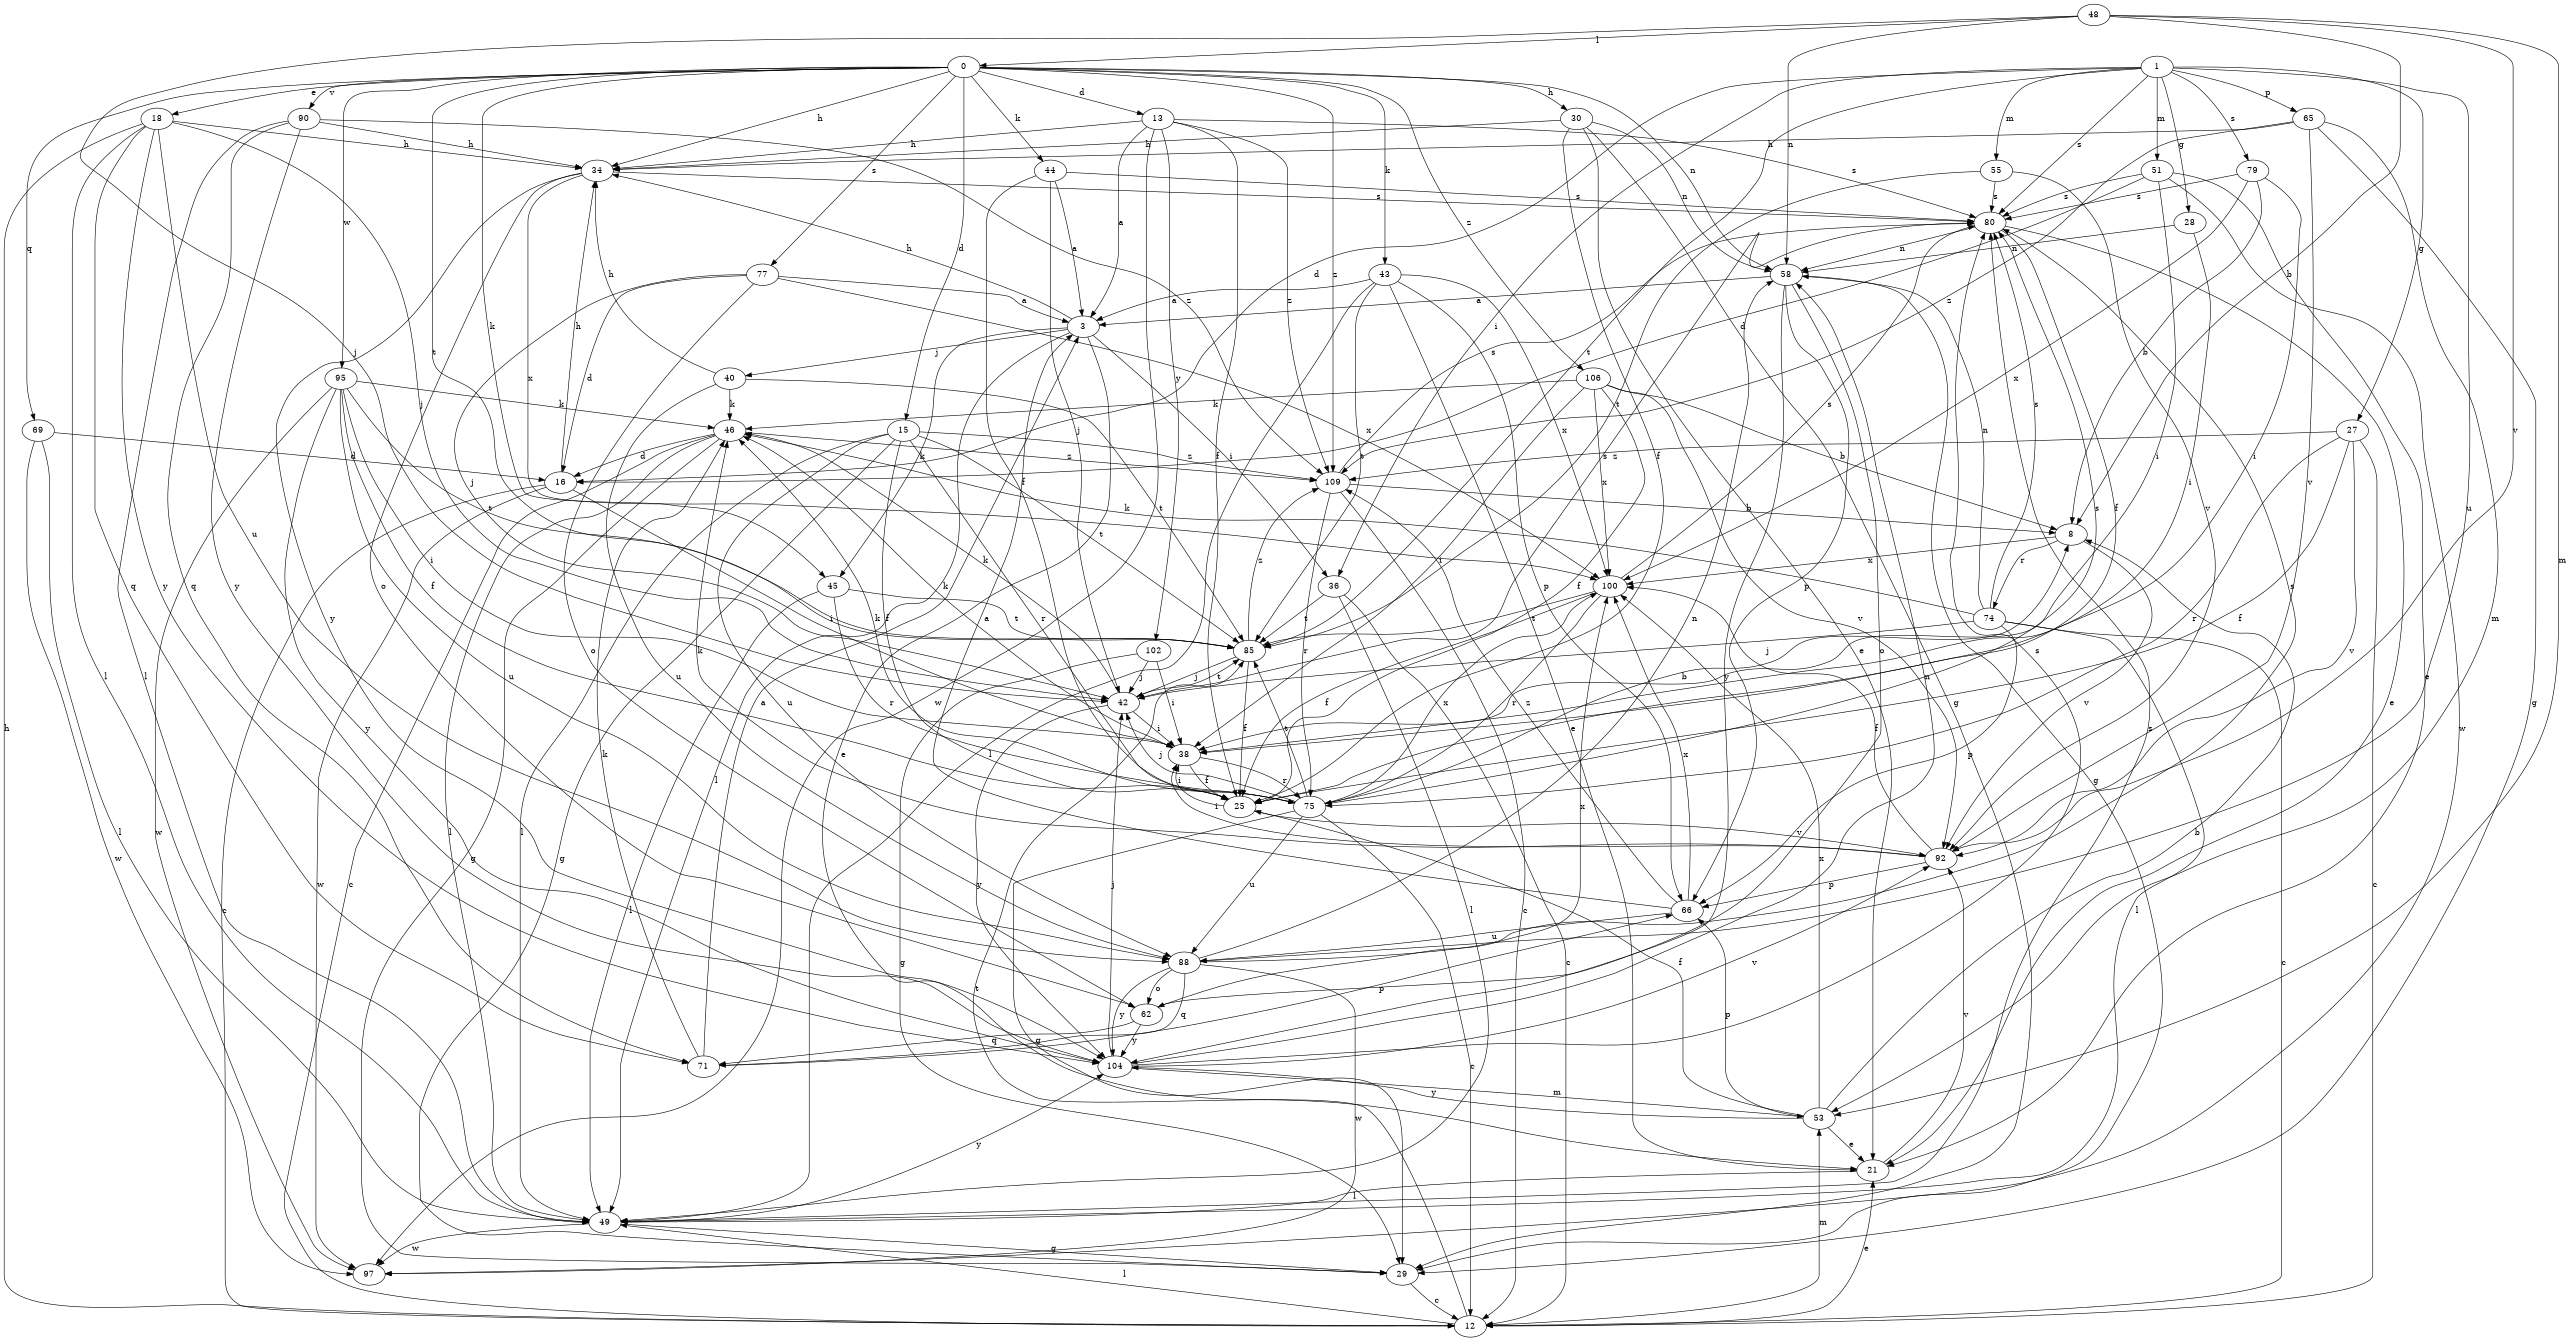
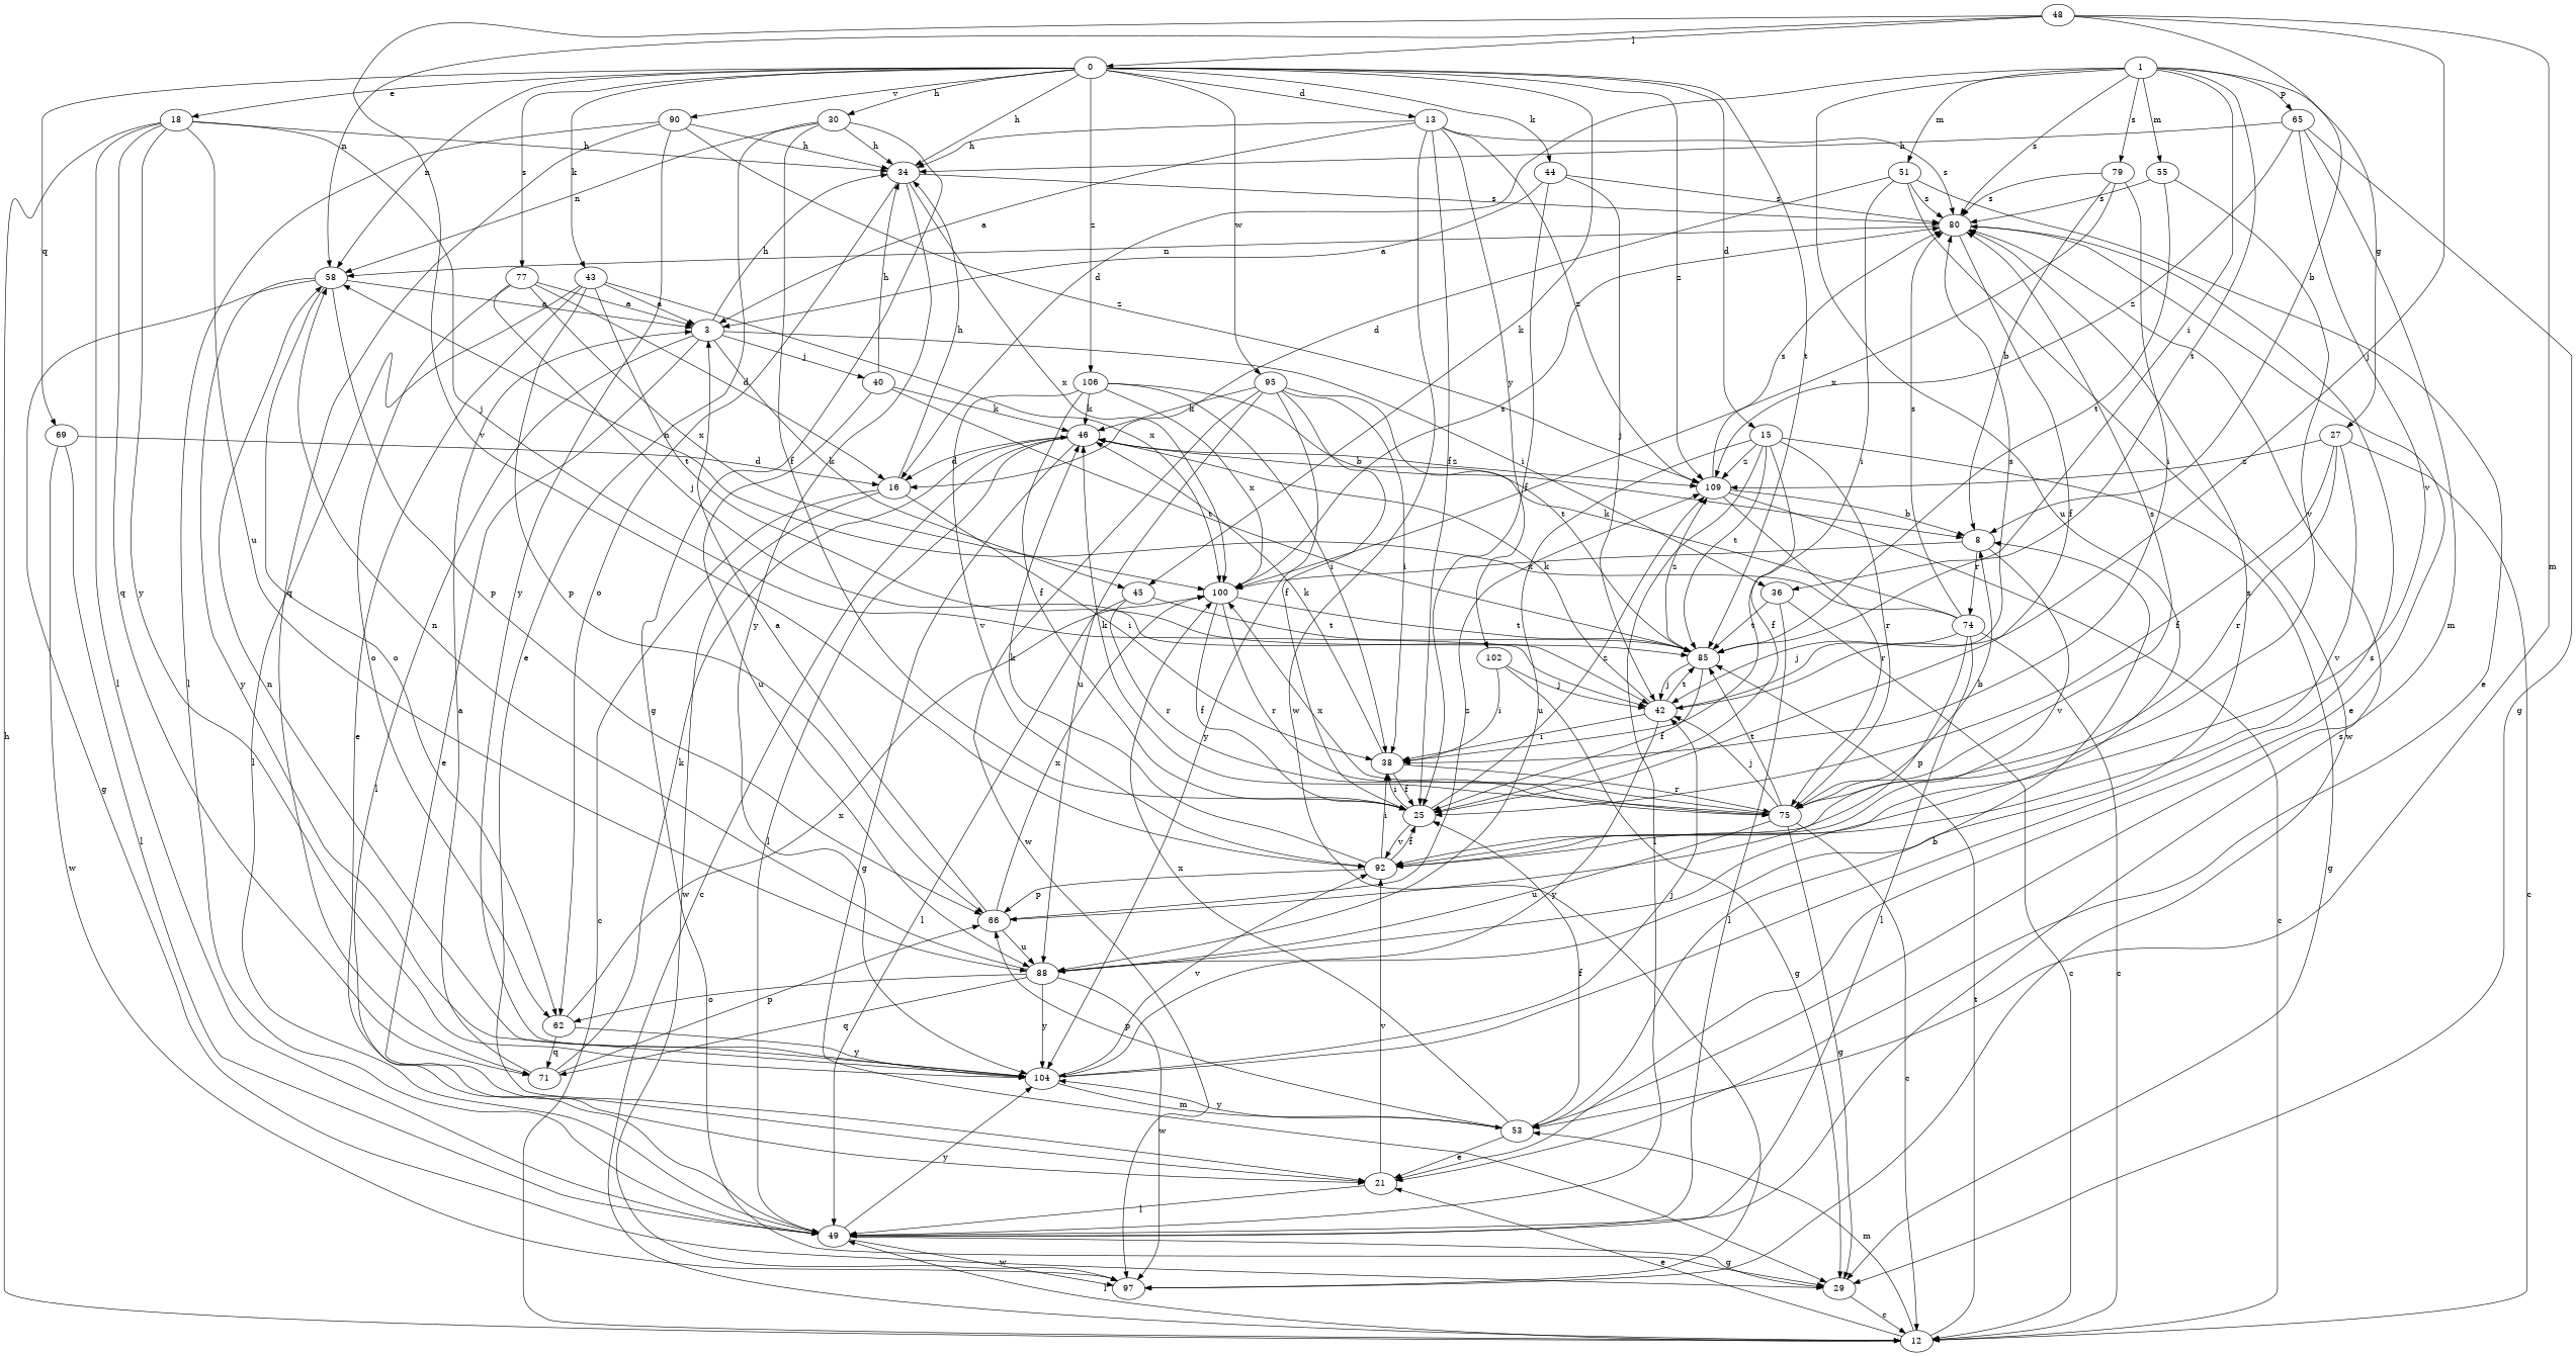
  strict digraph {
    0
    13
    15
    18
    30
    34
    43
    44
    45
    58
    69
    77
    85
    90
    95
    106
    109
    80
    3
    25
    97
    102
    88
    49
    29
    75
    12
    42
    71
    104
    21
    100
    62
    66
    48
    8
    92
    53
    16
    38
    46
    1
    27
-   28
    36
    n46 [label=55]
    51
    65
    79
    40
    74
    0 -> 13 [label=d]
    0 -> 15 [label=d]
    0 -> 18 [label=e]
    0 -> 30 [label=h]
    0 -> 34 [label=h]
    0 -> 43 [label=k]
    0 -> 44 [label=k]
    0 -> 45 [label=k]
    0 -> 58 [label=n]
    0 -> 69 [label=q]
    0 -> 77 [label=s]
    0 -> 85 [label=t]
    0 -> 90 [label=v]
    0 -> 95 [label=w]
    0 -> 106 [label=z]
    0 -> 109 [label=z]
    13 -> 34 [label=h]
    13 -> 109 [label=z]
    13 -> 80 [label=s]
    13 -> 3 [label=a]
    13 -> 25 [label=f]
    13 -> 97 [label=w]
    13 -> 102 [label=y]
    15 -> 85 [label=t]
    15 -> 109 [label=z]
    15 -> 25 [label=f]
    15 -> 88 [label=u]
    15 -> 49 [label=l]
    15 -> 29 [label=g]
    15 -> 75 [label=r]
    18 -> 34 [label=h]
    18 -> 88 [label=u]
    18 -> 49 [label=l]
    18 -> 12 [label=h]
    18 -> 42 [label=j]
    18 -> 71 [label=q]
    18 -> 104 [label=y]
    30 -> 34 [label=h]
    30 -> 58 [label=n]
    30 -> 25 [label=f]
    30 -> 29 [label=g]
    30 -> 21 [label=e]
    34 -> 80 [label=s]
    34 -> 104 [label=y]
    34 -> 100 [label=x]
    34 -> 62 [label=o]
    43 -> 85 [label=t]
    43 -> 3 [label=a]
    43 -> 49 [label=l]
    43 -> 21 [label=e]
    43 -> 100 [label=x]
    43 -> 66 [label=p]
    44 -> 80 [label=s]
    44 -> 3 [label=a]
    44 -> 25 [label=f]
    44 -> 42 [label=j]
    45 -> 85 [label=t]
    45 -> 49 [label=l]
    45 -> 75 [label=r]
    58 -> 3 [label=a]
    58 -> 29 [label=g]
    58 -> 104 [label=y]
    58 -> 62 [label=o]
    58 -> 66 [label=p]
    69 -> 97 [label=w]
    69 -> 49 [label=l]
    69 -> 16 [label=d]
    77 -> 3 [label=a]
    77 -> 42 [label=j]
    77 -> 100 [label=x]
    77 -> 62 [label=o]
    77 -> 16 [label=d]
    85 -> 109 [label=z]
    85 -> 25 [label=f]
    85 -> 42 [label=j]
    90 -> 34 [label=h]
    90 -> 109 [label=z]
    90 -> 49 [label=l]
    90 -> 71 [label=q]
    90 -> 104 [label=y]
    95 -> 85 [label=t]
    95 -> 25 [label=f]
    95 -> 97 [label=w]
    95 -> 88 [label=u]
    95 -> 104 [label=y]
    95 -> 38 [label=i]
    95 -> 46 [label=k]
    106 -> 25 [label=f]
    106 -> 100 [label=x]
    106 -> 8 [label=b]
    106 -> 92 [label=v]
    106 -> 38 [label=i]
    106 -> 46 [label=k]
    109 -> 80 [label=s]
    109 -> 75 [label=r]
    109 -> 12 [label=c]
    109 -> 8 [label=b]
    80 -> 58 [label=n]
    80 -> 25 [label=f]
    80 -> 21 [label=e]
    3 -> 34 [label=h]
    3 -> 45 [label=k]
    3 -> 49 [label=l]
    3 -> 21 [label=e]
    3 -> 36 [label=i]
    3 -> 40 [label=j]
+   25 -> 109 [label=z]
    25 -> 92 [label=v]
    25 -> 38 [label=i]
    102 -> 29 [label=g]
    102 -> 42 [label=j]
    102 -> 38 [label=i]
    88 -> 58 [label=n]
    88 -> 80 [label=s]
    88 -> 97 [label=w]
    88 -> 71 [label=q]
    88 -> 104 [label=y]
    88 -> 62 [label=o]
    49 -> 80 [label=s]
    49 -> 97 [label=w]
    49 -> 29 [label=g]
    49 -> 104 [label=y]
    29 -> 12 [label=c]
    75 -> 85 [label=t]
    75 -> 80 [label=s]
    75 -> 88 [label=u]
    75 -> 29 [label=g]
    75 -> 12 [label=c]
    75 -> 42 [label=j]
    75 -> 100 [label=x]
    75 -> 8 [label=b]
    75 -> 46 [label=k]
    12 -> 85 [label=t]
    12 -> 49 [label=l]
    12 -> 21 [label=e]
    12 -> 53 [label=m]
    42 -> 85 [label=t]
    42 -> 80 [label=s]
    42 -> 104 [label=y]
    42 -> 38 [label=i]
    42 -> 46 [label=k]
    71 -> 3 [label=a]
    71 -> 66 [label=p]
    71 -> 46 [label=k]
    104 -> 58 [label=n]
    104 -> 80 [label=s]
    104 -> 42 [label=j]
    104 -> 92 [label=v]
    104 -> 53 [label=m]
    21 -> 49 [label=l]
    21 -> 92 [label=v]
    100 -> 85 [label=t]
    100 -> 80 [label=s]
    100 -> 25 [label=f]
    100 -> 75 [label=r]
    62 -> 71 [label=q]
    62 -> 104 [label=y]
    62 -> 100 [label=x]
    66 -> 109 [label=z]
    66 -> 3 [label=a]
    66 -> 88 [label=u]
    66 -> 100 [label=x]
    48 -> 0 [label=l]
    48 -> 58 [label=n]
    48 -> 42 [label=j]
    48 -> 8 [label=b]
    48 -> 92 [label=v]
    48 -> 53 [label=m]
    8 -> 100 [label=x]
    8 -> 92 [label=v]
    8 -> 74 [label=r]
-   92 -> 100 [label=f]
+   92 -> 25 [label=f]
    92 -> 66 [label=p]
    92 -> 38 [label=i]
    92 -> 46 [label=k]
    53 -> 25 [label=f]
    53 -> 104 [label=y]
    53 -> 21 [label=e]
    53 -> 100 [label=x]
    53 -> 66 [label=p]
    53 -> 8 [label=b]
    16 -> 34 [label=h]
    16 -> 97 [label=w]
    16 -> 12 [label=c]
    16 -> 38 [label=i]
    38 -> 25 [label=f]
    38 -> 75 [label=r]
    38 -> 46 [label=k]
    46 -> 109 [label=z]
    46 -> 49 [label=l]
    46 -> 29 [label=g]
    46 -> 12 [label=c]
    46 -> 16 [label=d]
    1 -> 85 [label=t]
    1 -> 80 [label=s]
    1 -> 88 [label=u]
    1 -> 16 [label=d]
    1 -> 27 [label=g]
-   1 -> 28 [label=g]
    1 -> 36 [label=i]
    1 -> n46 [label=m]
    1 -> 51 [label=m]
    1 -> 65 [label=p]
    1 -> 79 [label=s]
    27 -> 109 [label=z]
    27 -> 25 [label=f]
    27 -> 75 [label=r]
    27 -> 12 [label=c]
    27 -> 92 [label=v]
-   28 -> 58 [label=n]
-   28 -> 38 [label=i]
    36 -> 85 [label=t]
    36 -> 49 [label=l]
    36 -> 12 [label=c]
    n46 -> 85 [label=t]
    n46 -> 80 [label=s]
    n46 -> 92 [label=v]
    51 -> 80 [label=s]
    51 -> 97 [label=w]
    51 -> 21 [label=e]
    51 -> 16 [label=d]
    51 -> 38 [label=i]
    65 -> 34 [label=h]
    65 -> 109 [label=z]
    65 -> 29 [label=g]
    65 -> 92 [label=v]
    65 -> 53 [label=m]
    79 -> 80 [label=s]
    79 -> 100 [label=x]
    79 -> 8 [label=b]
    79 -> 38 [label=i]
    40 -> 34 [label=h]
    40 -> 85 [label=t]
    40 -> 88 [label=u]
    40 -> 46 [label=k]
    74 -> 58 [label=n]
    74 -> 80 [label=s]
    74 -> 49 [label=l]
    74 -> 12 [label=c]
    74 -> 42 [label=j]
    74 -> 66 [label=p]
    74 -> 46 [label=k]
  }
